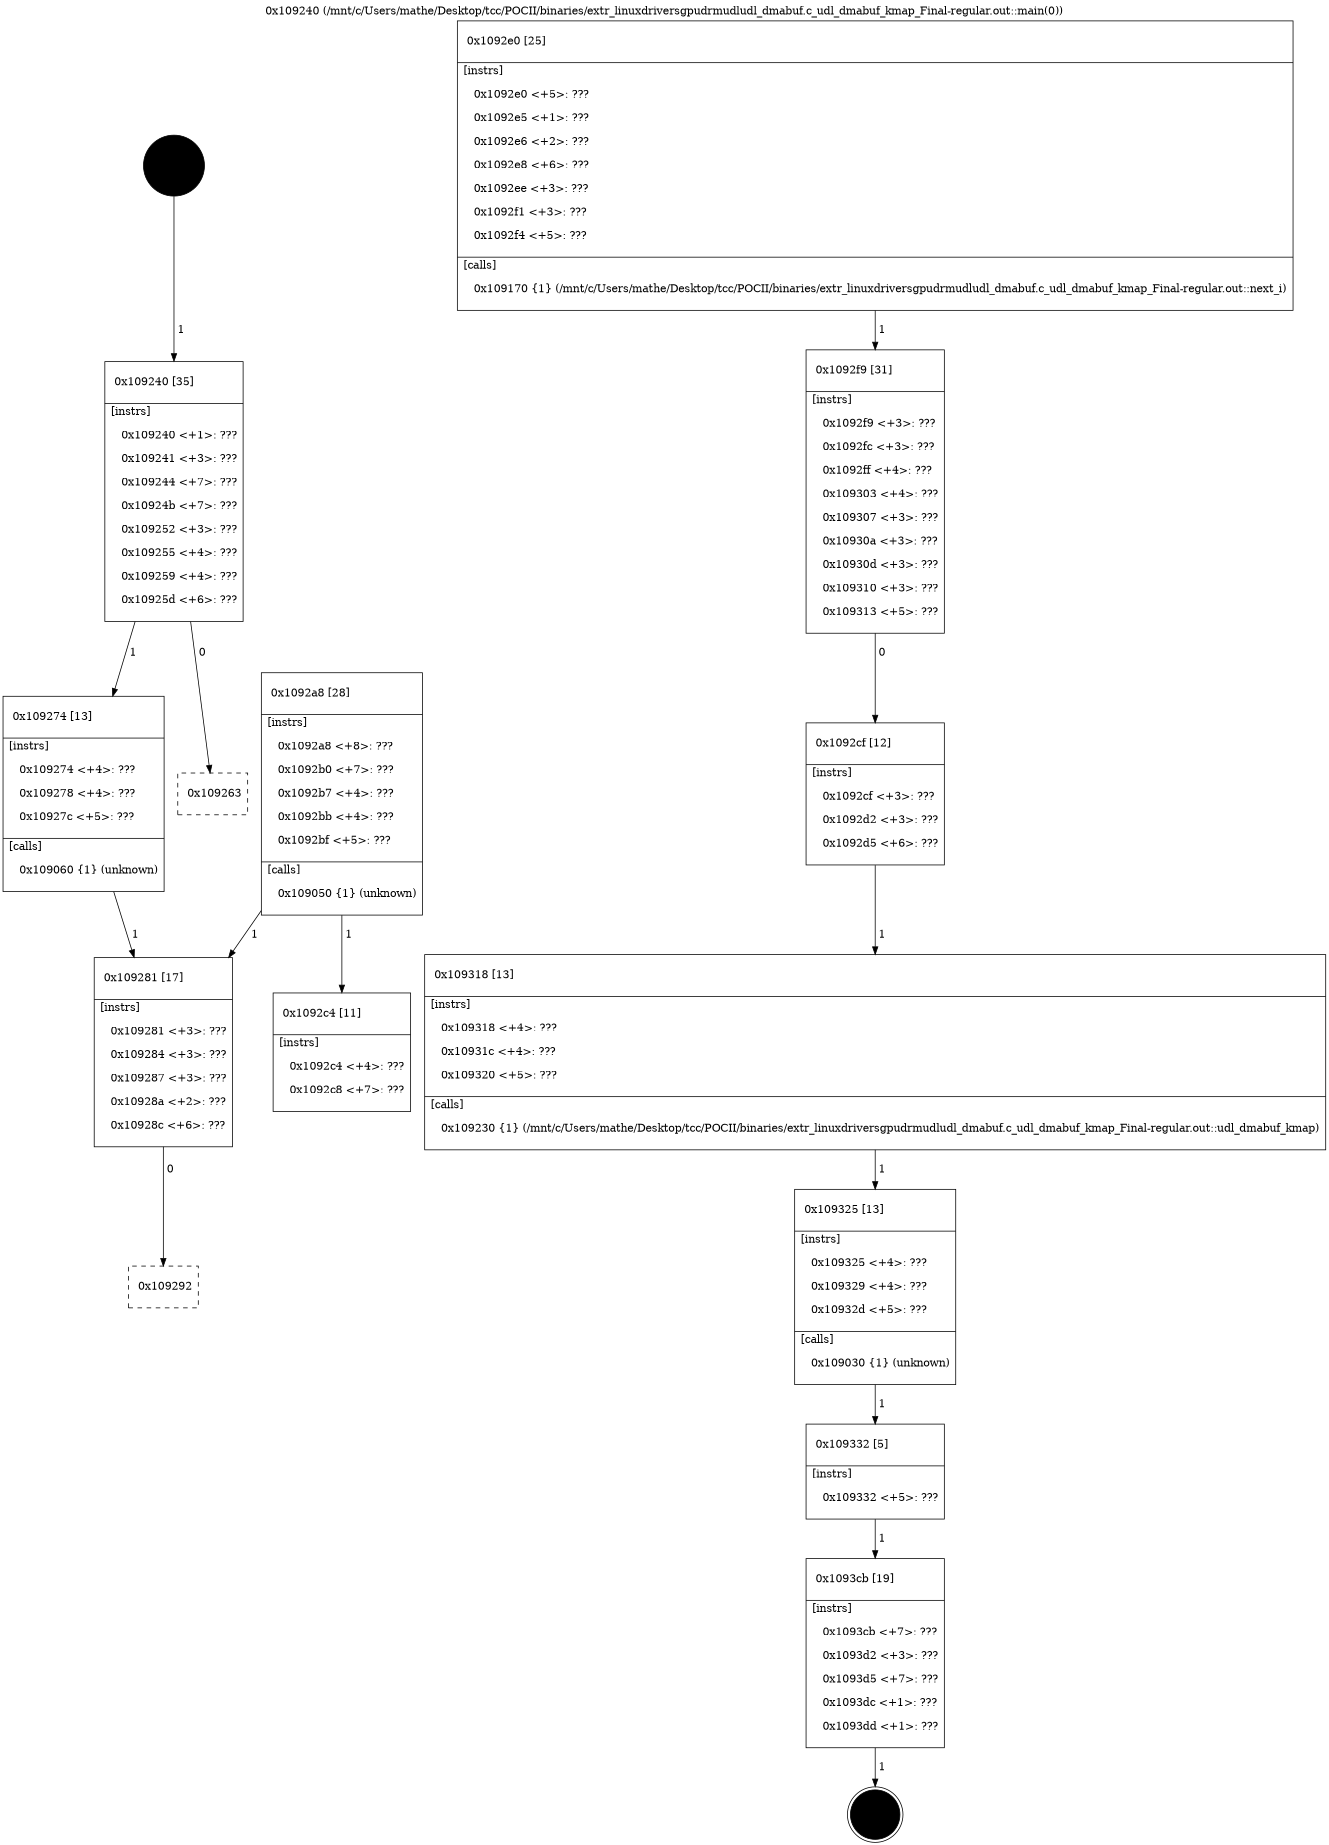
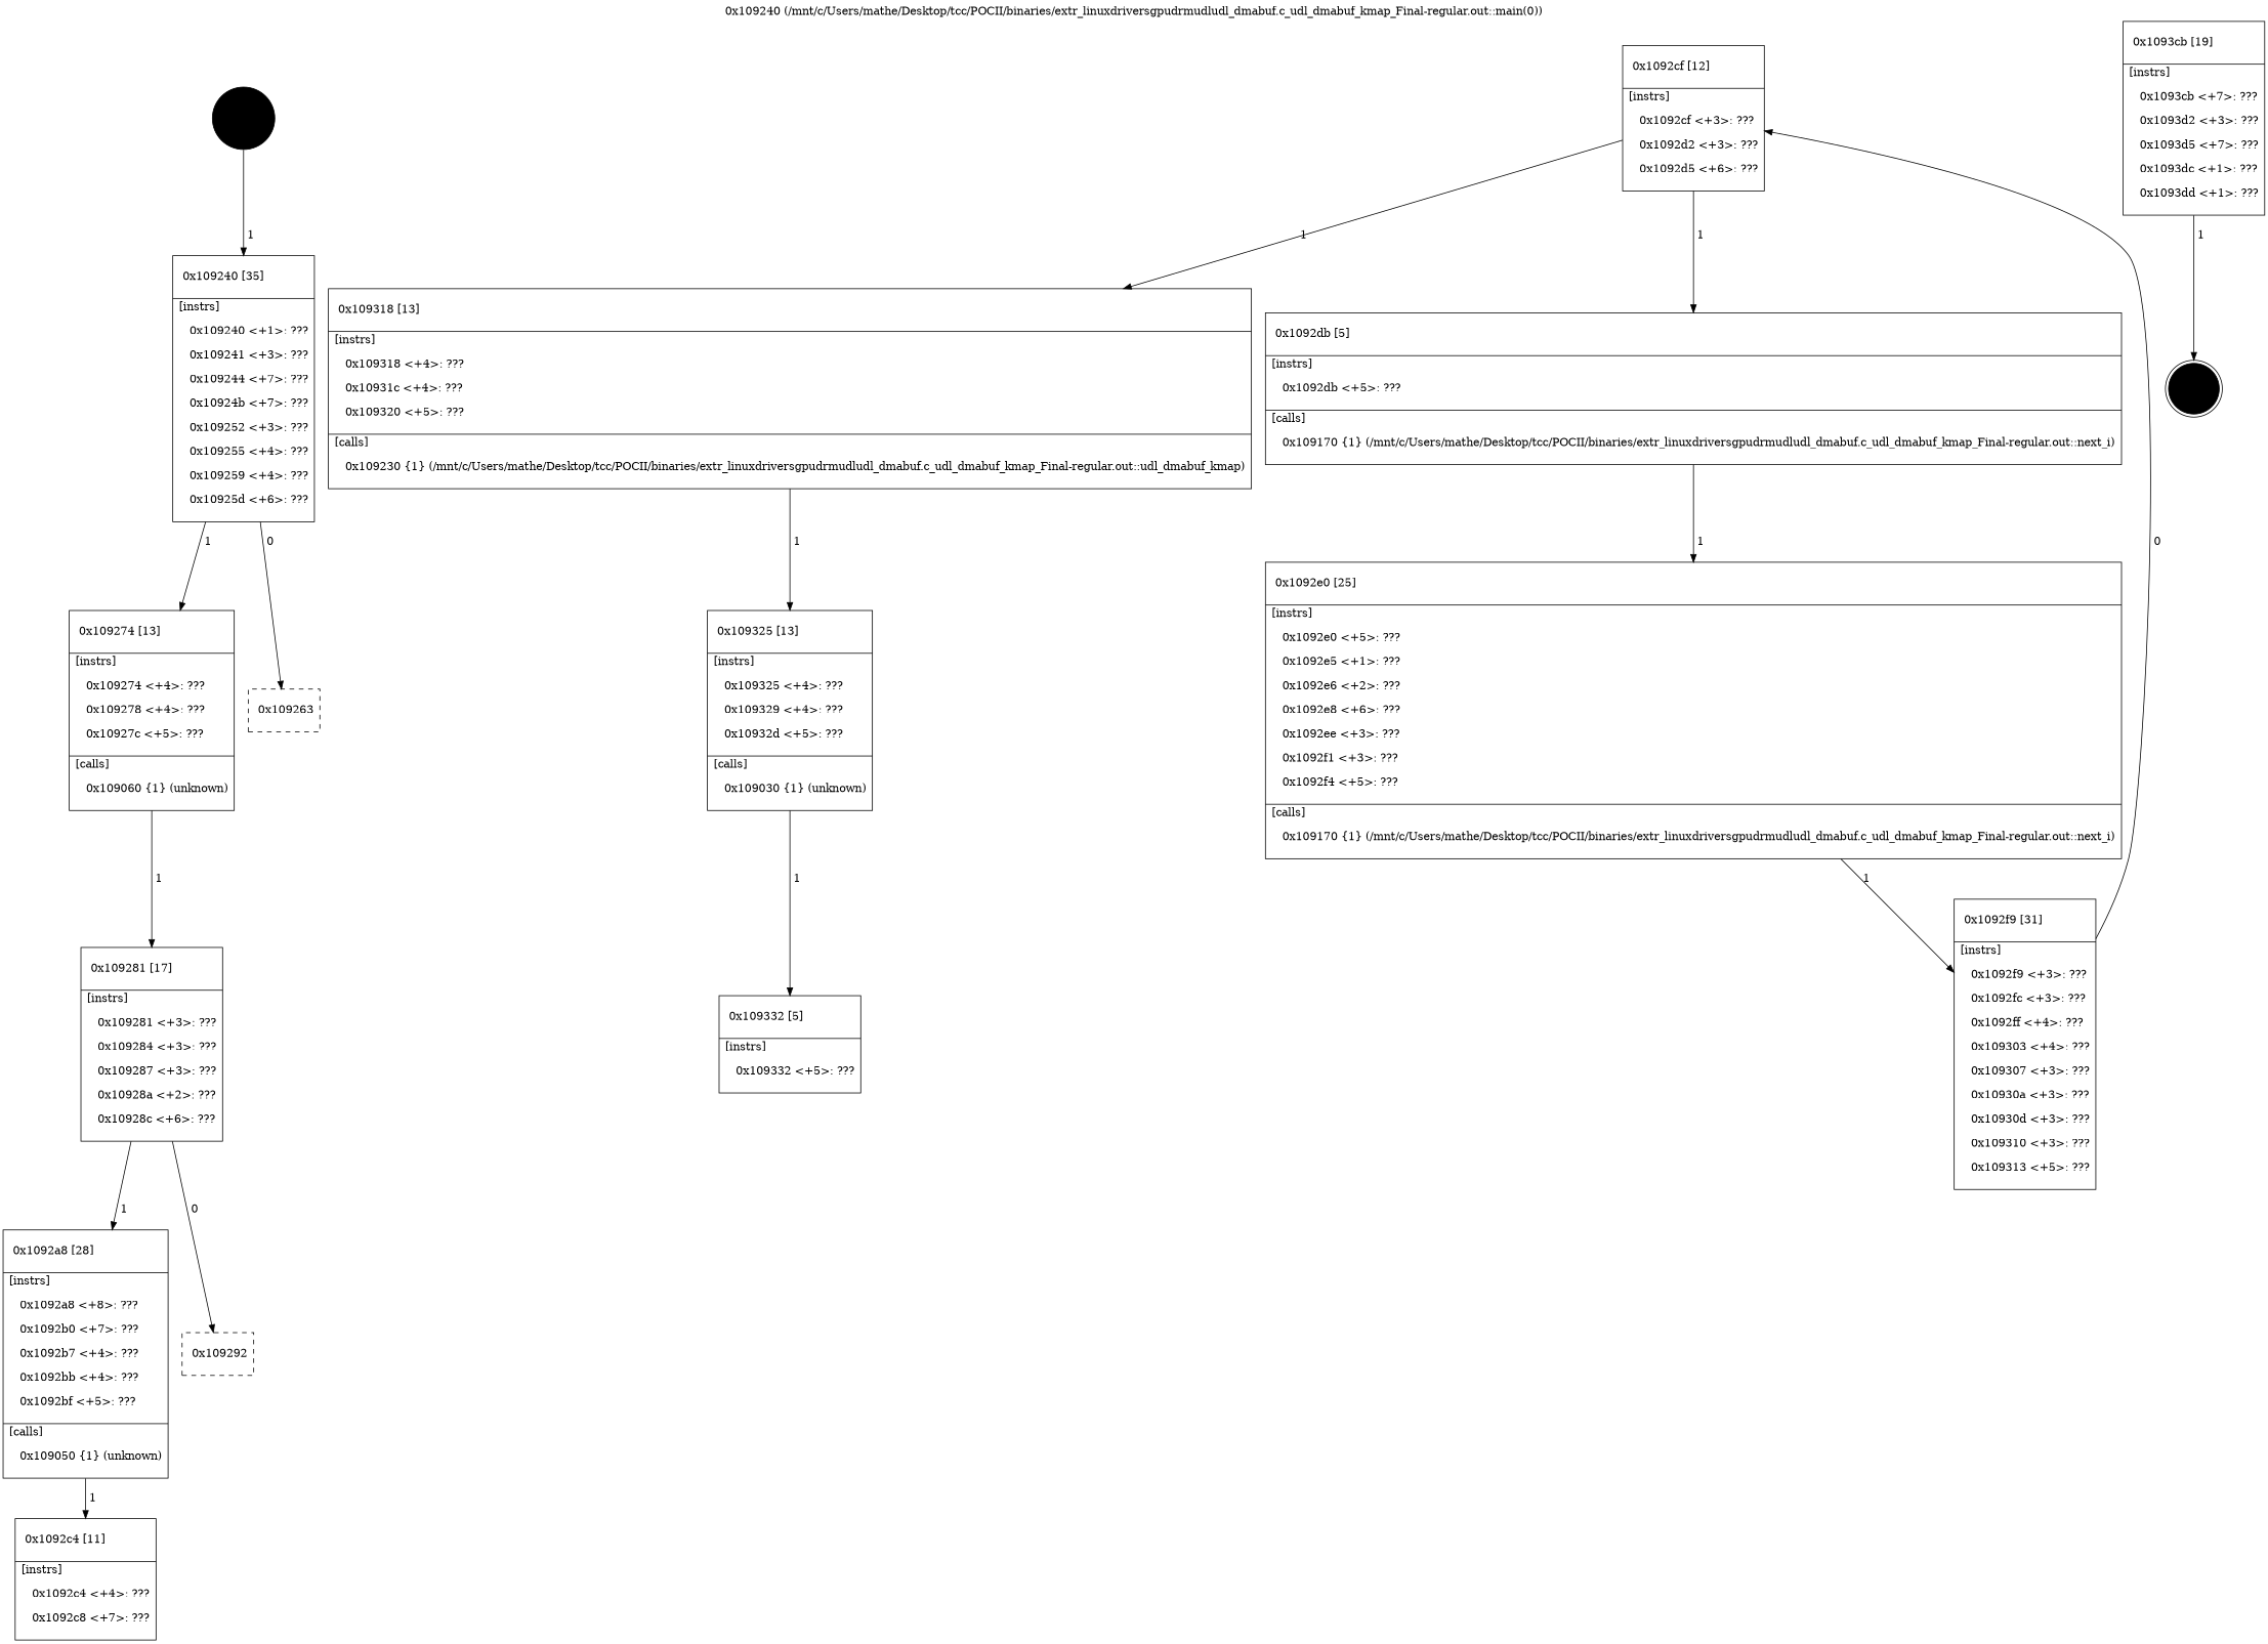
  digraph {
    label="0x109240 (/mnt/c/Users/mathe/Desktop/tcc/POCII/binaries/extr_linuxdriversgpudrmudludl_dmabuf.c_udl_dmabuf_kmap_Final-regular.out::main(0))"
    labelloc=t
    node [shape=record]
    Entry [fillcolor=black height=0.3 shape=circle style=filled width=0.3]
    n2 [label="{\n     0x109240 [35]\l\n     | [instrs]\l\n     &nbsp;&nbsp;0x109240 \<+1\>: ???\l\n     &nbsp;&nbsp;0x109241 \<+3\>: ???\l\n     &nbsp;&nbsp;0x109244 \<+7\>: ???\l\n     &nbsp;&nbsp;0x10924b \<+7\>: ???\l\n     &nbsp;&nbsp;0x109252 \<+3\>: ???\l\n     &nbsp;&nbsp;0x109255 \<+4\>: ???\l\n     &nbsp;&nbsp;0x109259 \<+4\>: ???\l\n     &nbsp;&nbsp;0x10925d \<+6\>: ???\l\n  }"]
    n3 [label="{\n     0x109274 [13]\l\n     | [instrs]\l\n     &nbsp;&nbsp;0x109274 \<+4\>: ???\l\n     &nbsp;&nbsp;0x109278 \<+4\>: ???\l\n     &nbsp;&nbsp;0x10927c \<+5\>: ???\l\n     | [calls]\l\n     &nbsp;&nbsp;0x109060 \{1\} (unknown)\l\n  }"]
    n4 [label="{\n     0x109263\l\n  }" style=dashed]
    n5 [label="{\n     0x109281 [17]\l\n     | [instrs]\l\n     &nbsp;&nbsp;0x109281 \<+3\>: ???\l\n     &nbsp;&nbsp;0x109284 \<+3\>: ???\l\n     &nbsp;&nbsp;0x109287 \<+3\>: ???\l\n     &nbsp;&nbsp;0x10928a \<+2\>: ???\l\n     &nbsp;&nbsp;0x10928c \<+6\>: ???\l\n  }"]
    n6 [label="{\n     0x1092a8 [28]\l\n     | [instrs]\l\n     &nbsp;&nbsp;0x1092a8 \<+8\>: ???\l\n     &nbsp;&nbsp;0x1092b0 \<+7\>: ???\l\n     &nbsp;&nbsp;0x1092b7 \<+4\>: ???\l\n     &nbsp;&nbsp;0x1092bb \<+4\>: ???\l\n     &nbsp;&nbsp;0x1092bf \<+5\>: ???\l\n     | [calls]\l\n     &nbsp;&nbsp;0x109050 \{1\} (unknown)\l\n  }"]
    n7 [label="{\n     0x109292\l\n  }" style=dashed]
    n8 [label="{\n     0x1092c4 [11]\l\n     | [instrs]\l\n     &nbsp;&nbsp;0x1092c4 \<+4\>: ???\l\n     &nbsp;&nbsp;0x1092c8 \<+7\>: ???\l\n  }"]
    n9 [label="{\n     0x1092cf [12]\l\n     | [instrs]\l\n     &nbsp;&nbsp;0x1092cf \<+3\>: ???\l\n     &nbsp;&nbsp;0x1092d2 \<+3\>: ???\l\n     &nbsp;&nbsp;0x1092d5 \<+6\>: ???\l\n  }"]
    n10 [label="{\n     0x109318 [13]\l\n     | [instrs]\l\n     &nbsp;&nbsp;0x109318 \<+4\>: ???\l\n     &nbsp;&nbsp;0x10931c \<+4\>: ???\l\n     &nbsp;&nbsp;0x109320 \<+5\>: ???\l\n     | [calls]\l\n     &nbsp;&nbsp;0x109230 \{1\} (/mnt/c/Users/mathe/Desktop/tcc/POCII/binaries/extr_linuxdriversgpudrmudludl_dmabuf.c_udl_dmabuf_kmap_Final-regular.out::udl_dmabuf_kmap)\l\n  }"]
+   n11 [label="{\n     0x1092db [5]\l\n     | [instrs]\l\n     &nbsp;&nbsp;0x1092db \<+5\>: ???\l\n     | [calls]\l\n     &nbsp;&nbsp;0x109170 \{1\} (/mnt/c/Users/mathe/Desktop/tcc/POCII/binaries/extr_linuxdriversgpudrmudludl_dmabuf.c_udl_dmabuf_kmap_Final-regular.out::next_i)\l\n  }"]
    n12 [label="{\n     0x109325 [13]\l\n     | [instrs]\l\n     &nbsp;&nbsp;0x109325 \<+4\>: ???\l\n     &nbsp;&nbsp;0x109329 \<+4\>: ???\l\n     &nbsp;&nbsp;0x10932d \<+5\>: ???\l\n     | [calls]\l\n     &nbsp;&nbsp;0x109030 \{1\} (unknown)\l\n  }"]
    n13 [label="{\n     0x1092e0 [25]\l\n     | [instrs]\l\n     &nbsp;&nbsp;0x1092e0 \<+5\>: ???\l\n     &nbsp;&nbsp;0x1092e5 \<+1\>: ???\l\n     &nbsp;&nbsp;0x1092e6 \<+2\>: ???\l\n     &nbsp;&nbsp;0x1092e8 \<+6\>: ???\l\n     &nbsp;&nbsp;0x1092ee \<+3\>: ???\l\n     &nbsp;&nbsp;0x1092f1 \<+3\>: ???\l\n     &nbsp;&nbsp;0x1092f4 \<+5\>: ???\l\n     | [calls]\l\n     &nbsp;&nbsp;0x109170 \{1\} (/mnt/c/Users/mathe/Desktop/tcc/POCII/binaries/extr_linuxdriversgpudrmudludl_dmabuf.c_udl_dmabuf_kmap_Final-regular.out::next_i)\l\n  }"]
    n14 [label="{\n     0x109332 [5]\l\n     | [instrs]\l\n     &nbsp;&nbsp;0x109332 \<+5\>: ???\l\n  }"]
    n15 [label="{\n     0x1092f9 [31]\l\n     | [instrs]\l\n     &nbsp;&nbsp;0x1092f9 \<+3\>: ???\l\n     &nbsp;&nbsp;0x1092fc \<+3\>: ???\l\n     &nbsp;&nbsp;0x1092ff \<+4\>: ???\l\n     &nbsp;&nbsp;0x109303 \<+4\>: ???\l\n     &nbsp;&nbsp;0x109307 \<+3\>: ???\l\n     &nbsp;&nbsp;0x10930a \<+3\>: ???\l\n     &nbsp;&nbsp;0x10930d \<+3\>: ???\l\n     &nbsp;&nbsp;0x109310 \<+3\>: ???\l\n     &nbsp;&nbsp;0x109313 \<+5\>: ???\l\n  }"]
    n16 [label="{\n     0x1093cb [19]\l\n     | [instrs]\l\n     &nbsp;&nbsp;0x1093cb \<+7\>: ???\l\n     &nbsp;&nbsp;0x1093d2 \<+3\>: ???\l\n     &nbsp;&nbsp;0x1093d5 \<+7\>: ???\l\n     &nbsp;&nbsp;0x1093dc \<+1\>: ???\l\n     &nbsp;&nbsp;0x1093dd \<+1\>: ???\l\n  }"]
    Exit [fillcolor=black height=0.3 peripheries=2 shape=circle style=filled width=0.3]
    Entry -> n2 [label=" 1"]
    n2 -> n3 [label=" 1"]
    n2 -> n4 [label=" 0"]
    n3 -> n5 [label=" 1"]
-   n6 -> n5 [label=" 1"]
+   n5 -> n6 [label=" 1"]
    n5 -> n7 [label=" 0"]
    n6 -> n8 [label=" 1"]
    n9 -> n10 [label=" 1"]
+   n9 -> n11 [label=" 1"]
    n10 -> n12 [label=" 1"]
+   n11 -> n13 [label=" 1"]
    n12 -> n14 [label=" 1"]
    n13 -> n15 [label=" 1"]
-   n14 -> n16 [label=" 1"]
    n15 -> n9 [label=" 0"]
    n16 -> Exit [label=" 1"]
  }
